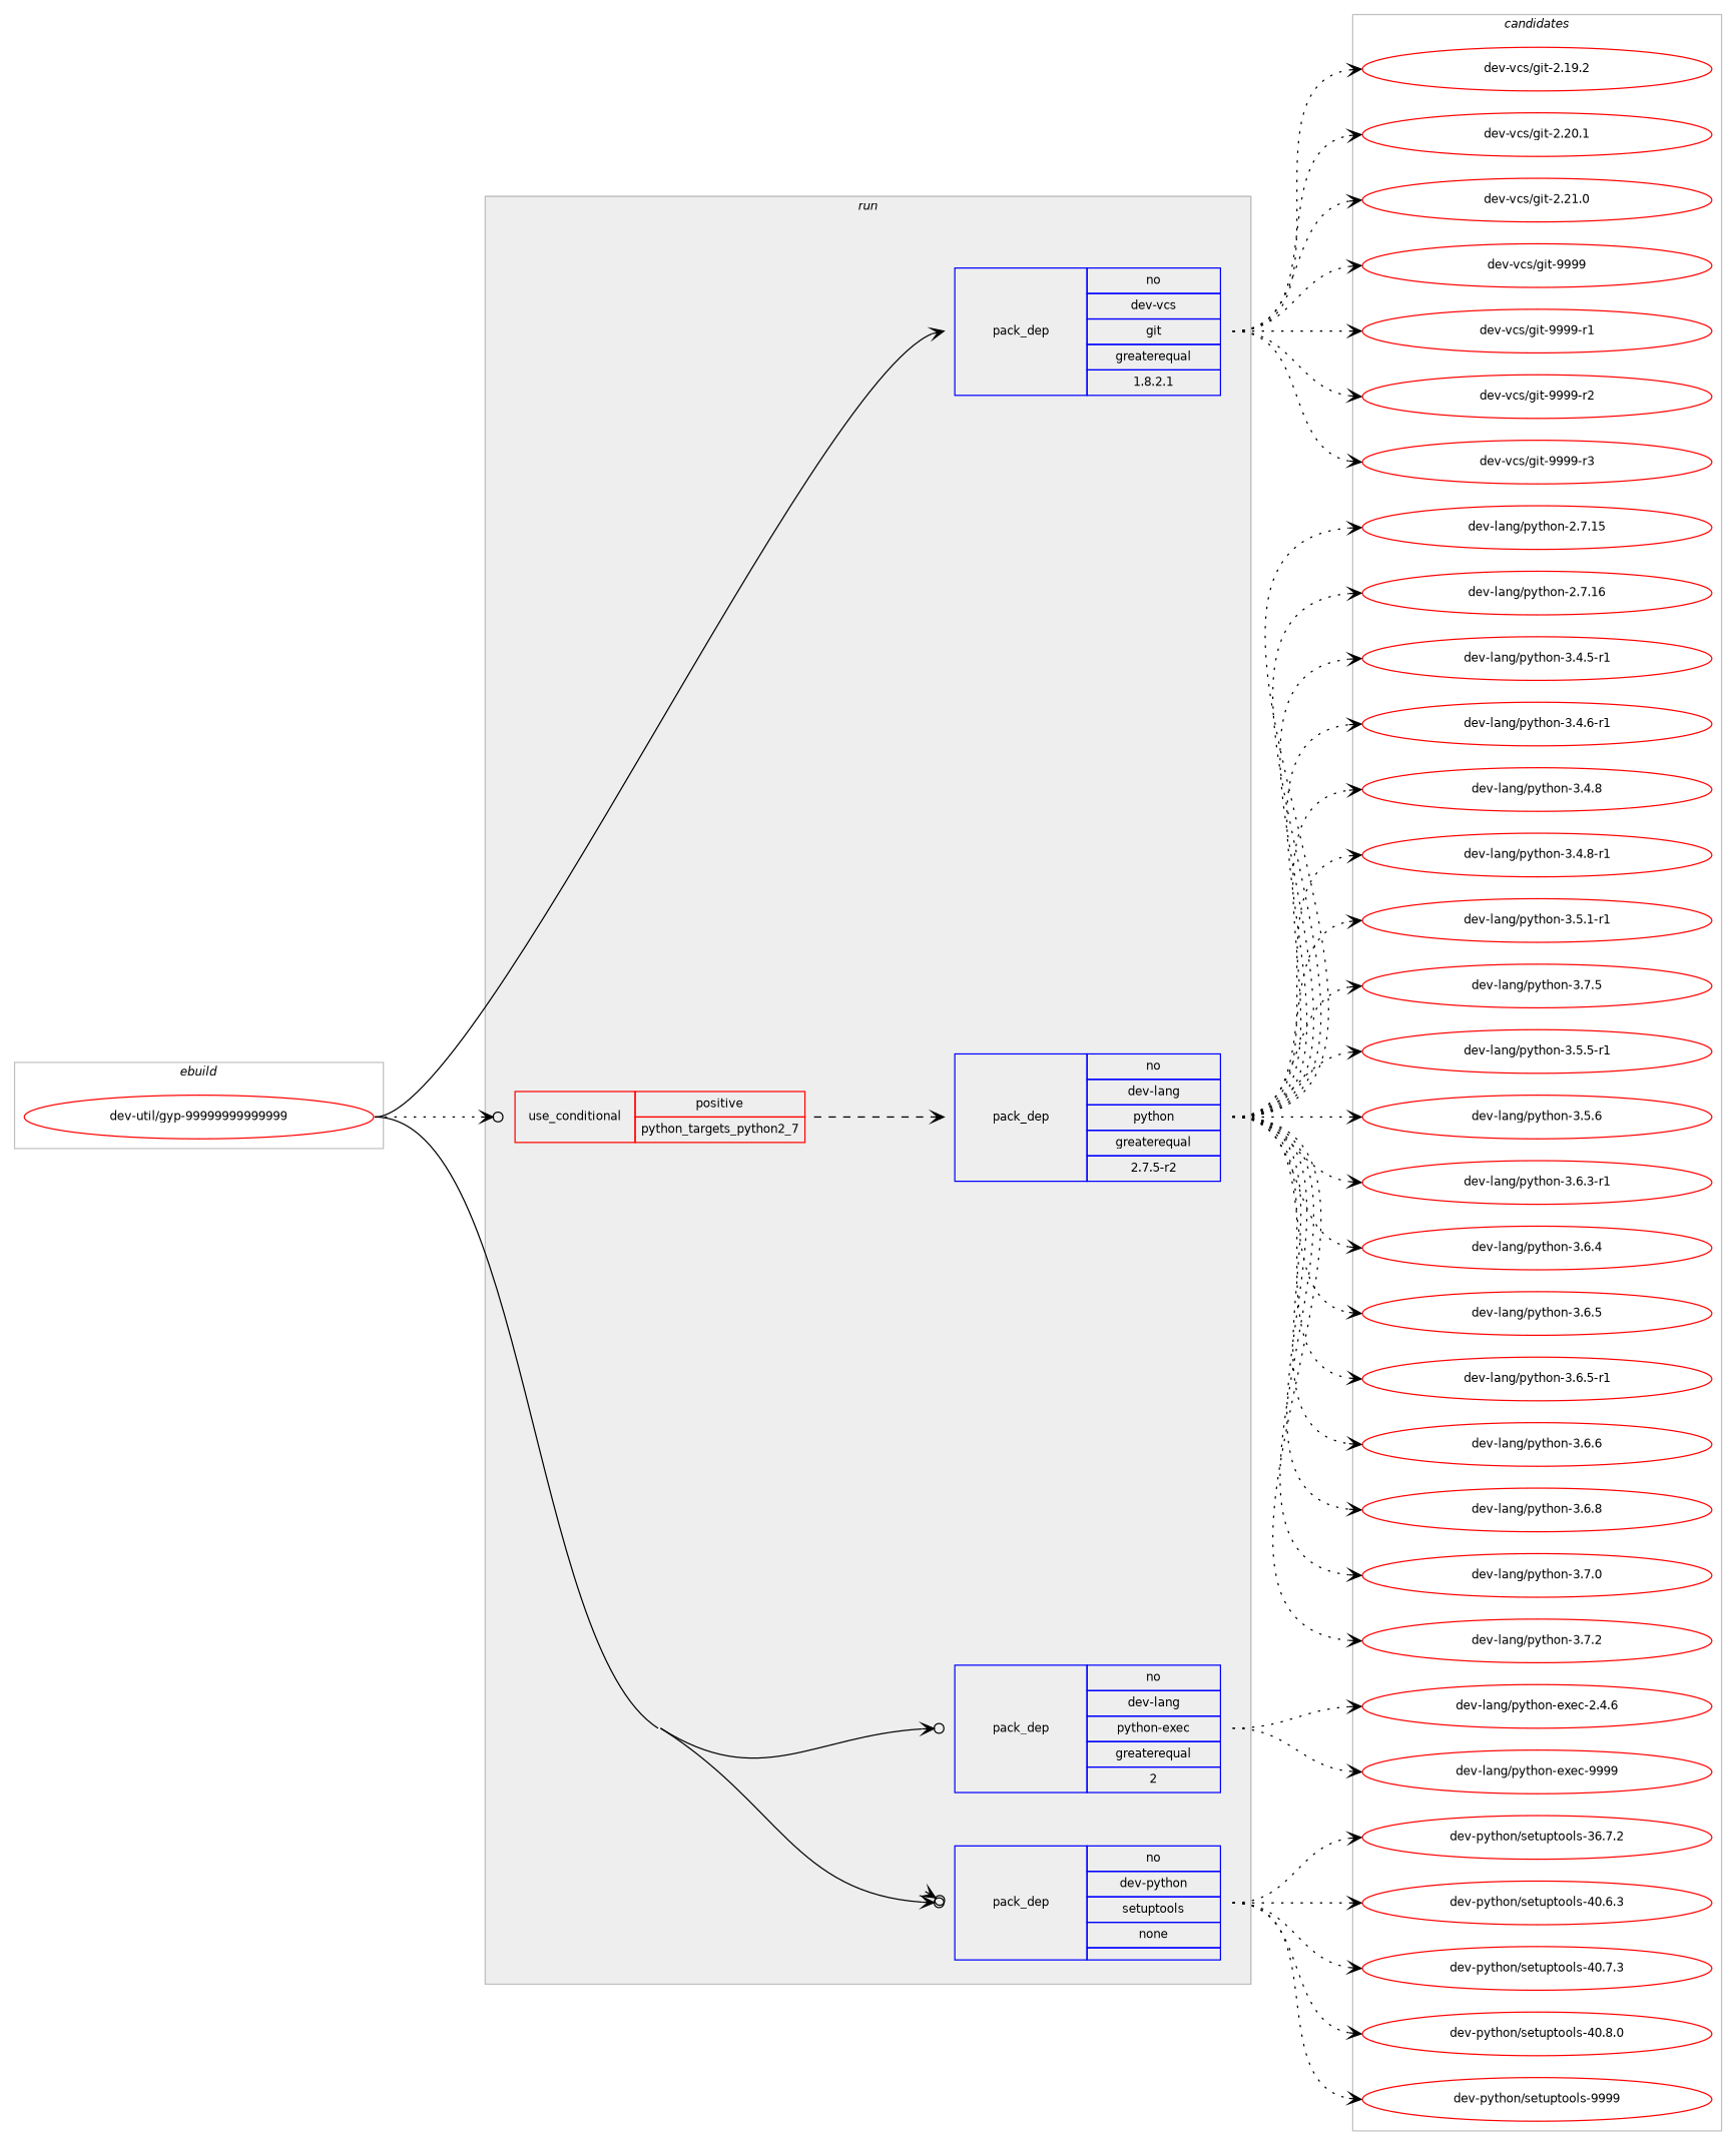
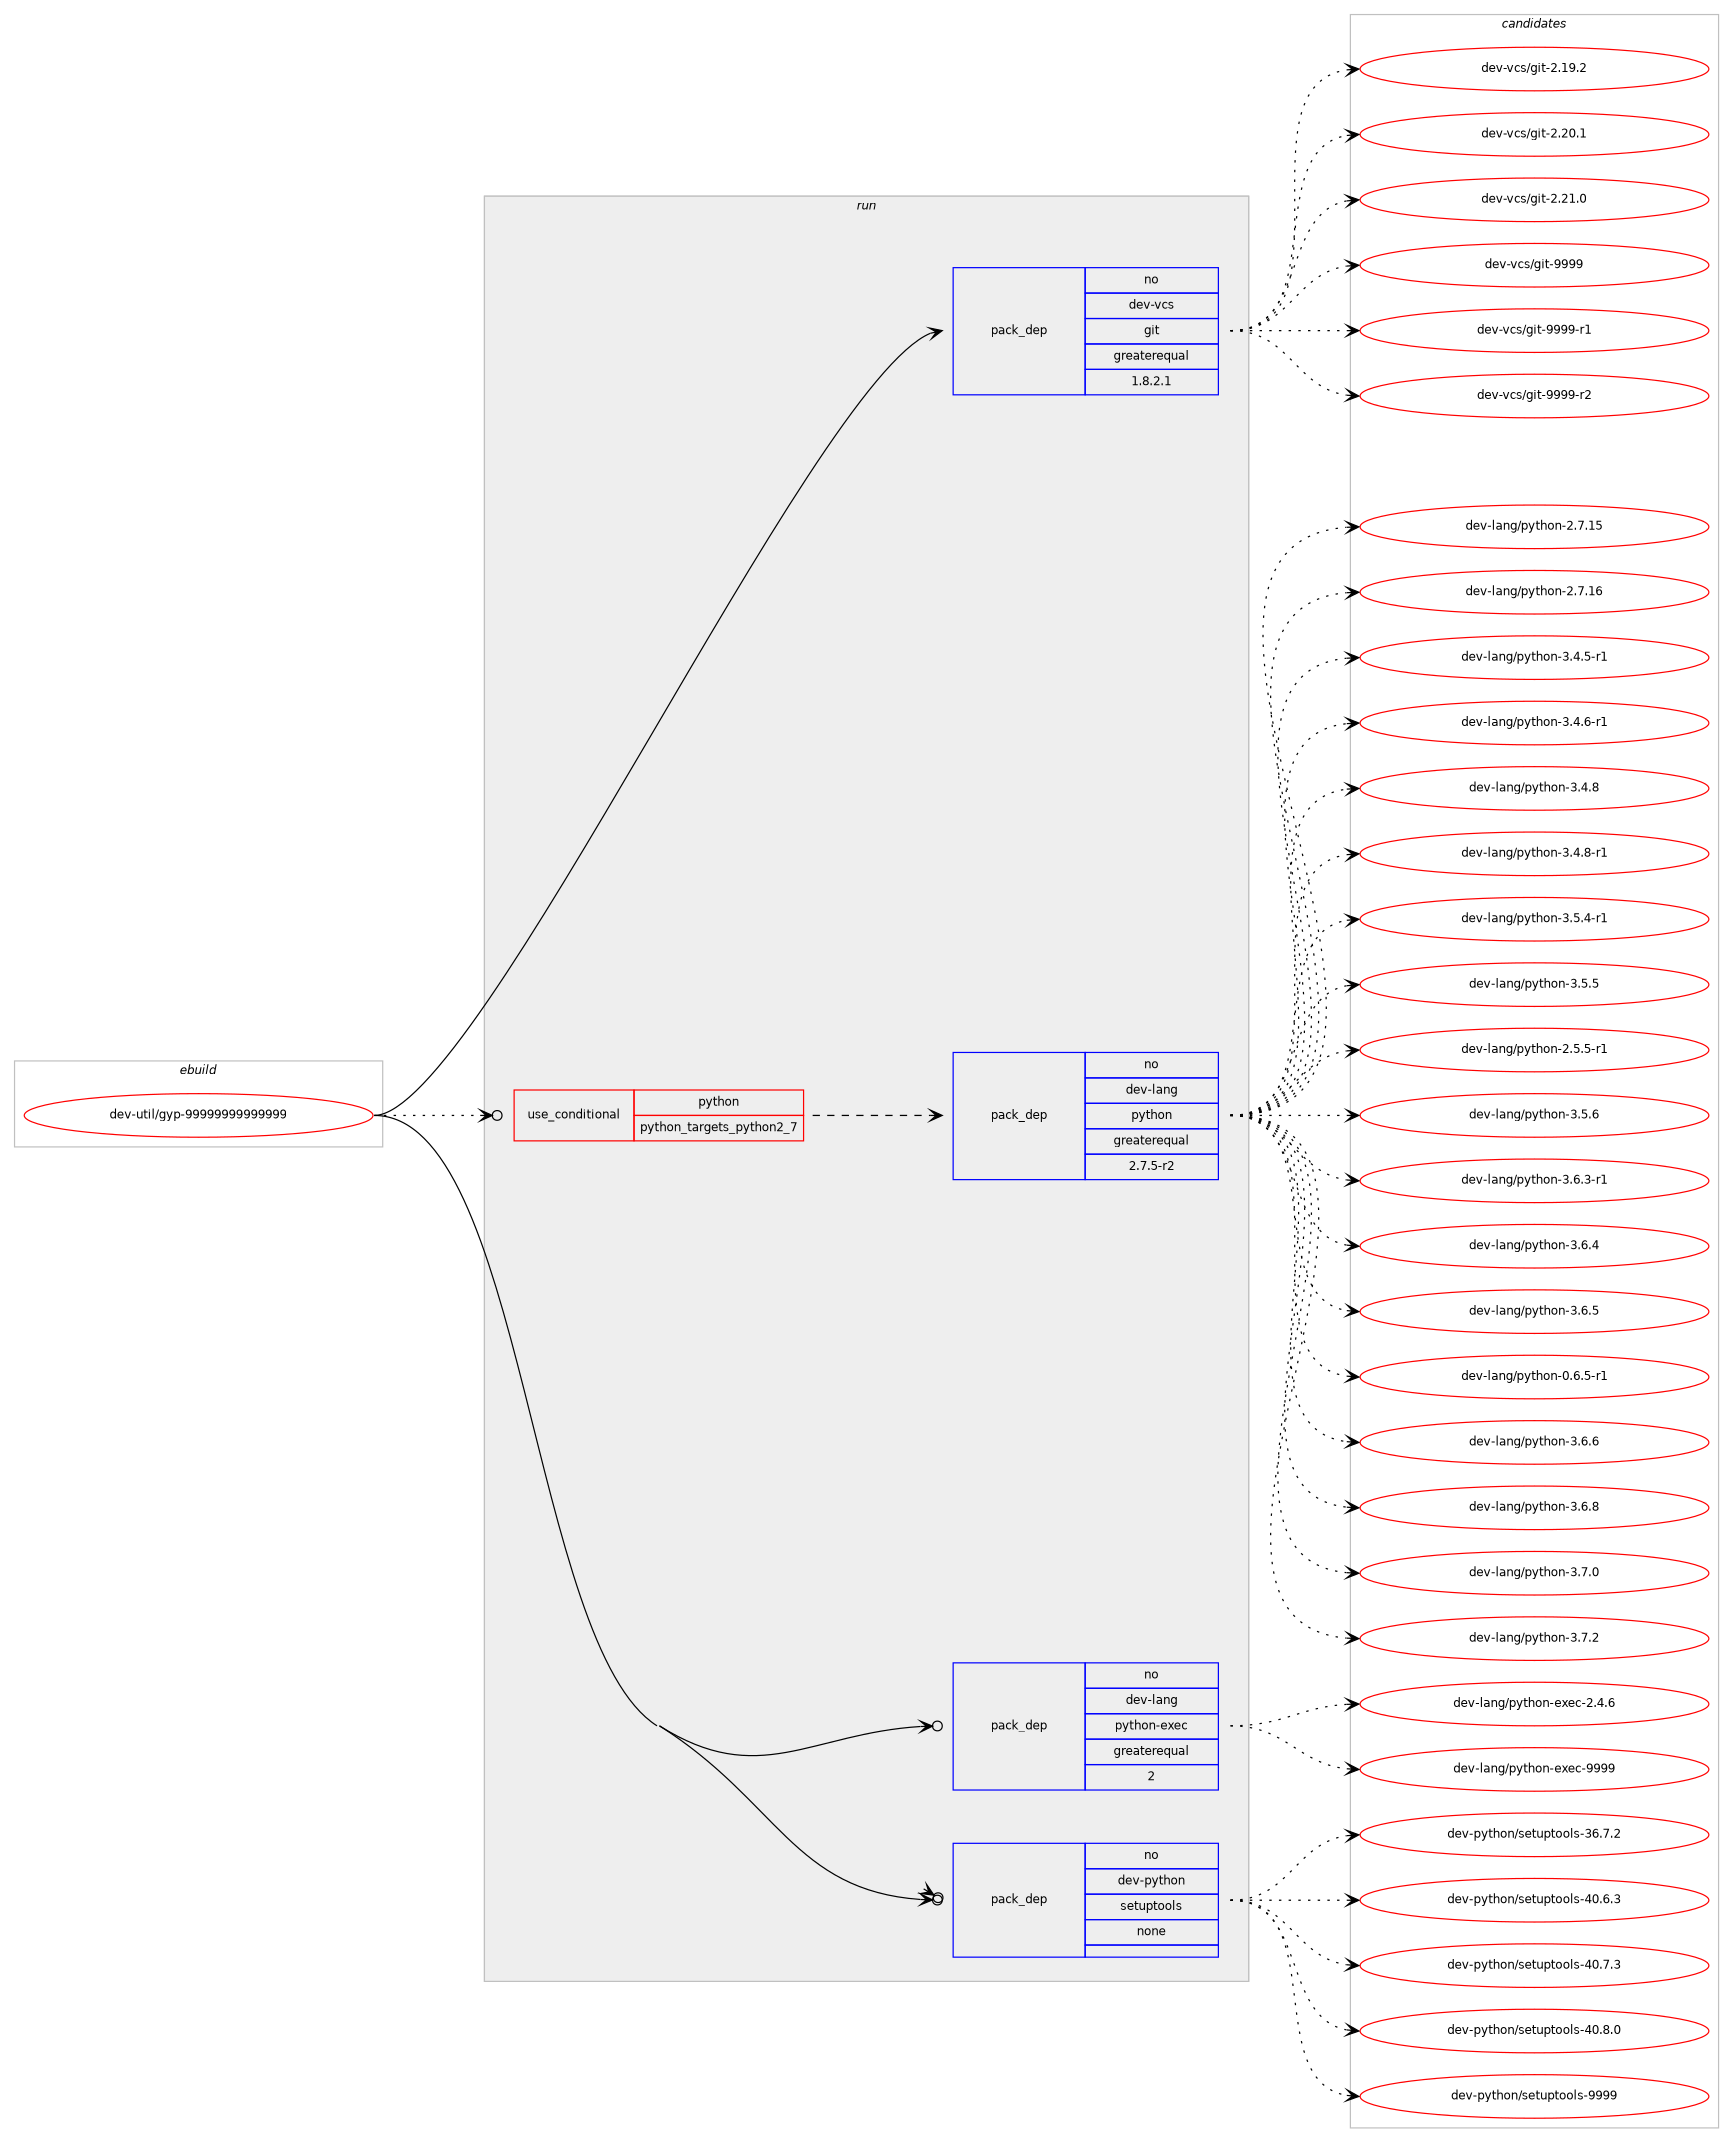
  digraph {
    compound=true
    concentrate=true
    fontname=Helvetica
    fontsize=10
    newrank=true
    rankdir=LR
    ranksep=1.5
    node [color=red fontname=Helvetica fontsize=10]
    edge [arrowhead=vee headport=w style=dotted tailport=e weight=100]
    n1 [label="dev-util/gyp-99999999999999" width=4]
    n2 [color=blue label=<<TABLE BORDER="0" CELLBORDER="1" CELLSPACING="0" CELLPADDING="4" WIDTH="220"><TR><TD ROWSPAN="6" CELLPADDING="30">pack_dep</TD></TR><TR><TD WIDTH="110">no</TD></TR><TR><TD>dev-vcs</TD></TR><TR><TD>git</TD></TR><TR><TD>greaterequal</TD></TR><TR><TD>1.8.2.1</TD></TR></TABLE>> shape=none]
    n3 [color=blue label=<<TABLE BORDER="0" CELLBORDER="1" CELLSPACING="0" CELLPADDING="4" WIDTH="220"><TR><TD ROWSPAN="6" CELLPADDING="30">pack_dep</TD></TR><TR><TD WIDTH="110">no</TD></TR><TR><TD>dev-lang</TD></TR><TR><TD>python</TD></TR><TR><TD>greaterequal</TD></TR><TR><TD>2.7.5-r2</TD></TR></TABLE>> shape=none]
-   n4 [label=<<TABLE BORDER="0" CELLBORDER="1" CELLSPACING="0" CELLPADDING="4"><TR><TD ROWSPAN="3" CELLPADDING="10">use_conditional</TD></TR><TR><TD>positive</TD></TR><TR><TD>python_targets_python2_7</TD></TR></TABLE>> shape=none]
+   n4 [label=<<TABLE BORDER="0" CELLBORDER="1" CELLSPACING="0" CELLPADDING="4"><TR><TD ROWSPAN="3" CELLPADDING="10">use_conditional</TD></TR><TR><TD>python</TD></TR><TR><TD>python_targets_python2_7</TD></TR></TABLE>> shape=none]
    n5 [color=blue label=<<TABLE BORDER="0" CELLBORDER="1" CELLSPACING="0" CELLPADDING="4" WIDTH="220"><TR><TD ROWSPAN="6" CELLPADDING="30">pack_dep</TD></TR><TR><TD WIDTH="110">no</TD></TR><TR><TD>dev-lang</TD></TR><TR><TD>python-exec</TD></TR><TR><TD>greaterequal</TD></TR><TR><TD>2</TD></TR></TABLE>> shape=none]
    n6 [color=blue label=<<TABLE BORDER="0" CELLBORDER="1" CELLSPACING="0" CELLPADDING="4" WIDTH="220"><TR><TD ROWSPAN="6" CELLPADDING="30">pack_dep</TD></TR><TR><TD WIDTH="110">no</TD></TR><TR><TD>dev-python</TD></TR><TR><TD>setuptools</TD></TR><TR><TD>none</TD></TR><TR><TD></TD></TR></TABLE>> shape=none]
    n7 [label="dev-vcs/git-2.19.2" width=4]
    n8 [label="dev-vcs/git-2.20.1" width=4]
    n9 [label="dev-vcs/git-2.21.0" width=4]
    n10 [label="dev-vcs/git-9999" width=4]
    n11 [label="dev-vcs/git-9999-r1" width=4]
    n12 [label="dev-vcs/git-9999-r2" width=4]
-   n13 [label="dev-vcs/git-9999-r3" width=4]
    n14 [label="dev-lang/python-2.7.15" width=4]
    n15 [label="dev-lang/python-2.7.16" width=4]
    n16 [label="dev-lang/python-3.4.5-r1" width=4]
    n17 [label="dev-lang/python-3.4.6-r1" width=4]
    n18 [label="dev-lang/python-3.4.8" width=4]
    n19 [label="dev-lang/python-3.4.8-r1" width=4]
-   n20 [label="dev-lang/python-3.5.1-r1" width=4]
-   n21 [label="dev-lang/python-3.7.5" width=4]
-   n22 [label="dev-lang/python-3.5.5-r1" width=4]
+   n20 [label="dev-lang/python-3.5.4-r1" width=4]
+   n21 [label="dev-lang/python-3.5.5" width=4]
+   n22 [label="dev-lang/python-2.5.5-r1" width=4]
    n23 [label="dev-lang/python-3.5.6" width=4]
    n24 [label="dev-lang/python-3.6.3-r1" width=4]
    n25 [label="dev-lang/python-3.6.4" width=4]
    n26 [label="dev-lang/python-3.6.5" width=4]
-   n27 [label="dev-lang/python-3.6.5-r1" width=4]
+   n27 [label="dev-lang/python-0.6.5-r1" width=4]
    n28 [label="dev-lang/python-3.6.6" width=4]
    n29 [label="dev-lang/python-3.6.8" width=4]
    n30 [label="dev-lang/python-3.7.0" width=4]
    n31 [label="dev-lang/python-3.7.2" width=4]
    n32 [label="dev-lang/python-exec-2.4.6" width=4]
    n33 [label="dev-lang/python-exec-9999" width=4]
    n34 [label="dev-python/setuptools-36.7.2" width=4]
    n35 [label="dev-python/setuptools-40.6.3" width=4]
    n36 [label="dev-python/setuptools-40.7.3" width=4]
    n37 [label="dev-python/setuptools-40.8.0" width=4]
    n38 [label="dev-python/setuptools-9999" width=4]
    subgraph cluster_1 {
      color=gray
      label=<<i>ebuild</i>>
      rank=same
      n1
    }
    subgraph cluster_2 {
      color=gray
      label=<<i>dependencies</i>>
      subgraph cluster_3 {
        color=gray
        fillcolor="#eeeeee"
        label=<<i>compile</i>>
        style=filled
        subgraph sub_4 {
          color=gray
          fillcolor="#eeeeee"
          label=<<i>compile</i>>
          style=filled
          n2
        }
      }
      subgraph cluster_5 {
        color=gray
        fillcolor="#eeeeee"
        label=<<i>compile and run</i>>
        style=filled
        subgraph sub_6 {
          color=gray
          fillcolor="#eeeeee"
          label=<<i>compile and run</i>>
          style=filled
          n4
          subgraph sub_7 {
            color=gray
            fillcolor="#eeeeee"
            label=<<i>compile and run</i>>
            style=filled
            n3
          }
        }
        subgraph sub_8 {
          color=gray
          fillcolor="#eeeeee"
          label=<<i>compile and run</i>>
          style=filled
          n5
        }
        subgraph sub_9 {
          color=gray
          fillcolor="#eeeeee"
          label=<<i>compile and run</i>>
          style=filled
          n6
        }
      }
      subgraph cluster_10 {
        color=gray
        fillcolor="#eeeeee"
        label=<<i>run</i>>
        style=filled
      }
    }
    subgraph cluster_11 {
      color=gray
      label=<<i>candidates</i>>
      rank=same
      subgraph sub_12 {
        color=black
        label=<<i>candidates</i>>
        nodesep=1
        rank=same
        n7
        n8
        n9
        n10
        n11
        n12
-       n13
      }
      subgraph sub_13 {
        color=black
        label=<<i>candidates</i>>
        nodesep=1
        rank=same
        n14
        n15
        n16
        n17
        n18
        n19
        n20
        n21
        n22
        n23
        n24
        n25
        n26
        n27
        n28
        n29
        n30
        n31
      }
      subgraph sub_14 {
        color=black
        label=<<i>candidates</i>>
        nodesep=1
        rank=same
        n32
        n33
      }
      subgraph sub_15 {
        color=black
        label=<<i>candidates</i>>
        nodesep=1
        rank=same
        n34
        n35
        n36
        n37
        n38
      }
    }
    n1 -> n2 [style=solid weight=20]
    n1 -> n4 [arrowhead=odotvee weight=20]
    n1 -> n5 [arrowhead=odotvee style=solid weight=20]
    n1 -> n6 [arrowhead=odotvee style=solid weight=20]
    n2 -> n7
    n2 -> n8
    n2 -> n9
    n2 -> n10
    n2 -> n11
    n2 -> n12
-   n2 -> n13
    n3 -> n14
    n3 -> n15
    n3 -> n16
    n3 -> n17
    n3 -> n18
    n3 -> n19
    n3 -> n20
    n3 -> n21
    n3 -> n22
    n3 -> n23
    n3 -> n24
    n3 -> n25
    n3 -> n26
    n3 -> n27
    n3 -> n28
    n3 -> n29
    n3 -> n30
    n3 -> n31
    n4 -> n3 [style=dashed weight=20]
    n5 -> n32
    n5 -> n33
    n6 -> n34
    n6 -> n35
    n6 -> n36
    n6 -> n37
    n6 -> n38
  }
